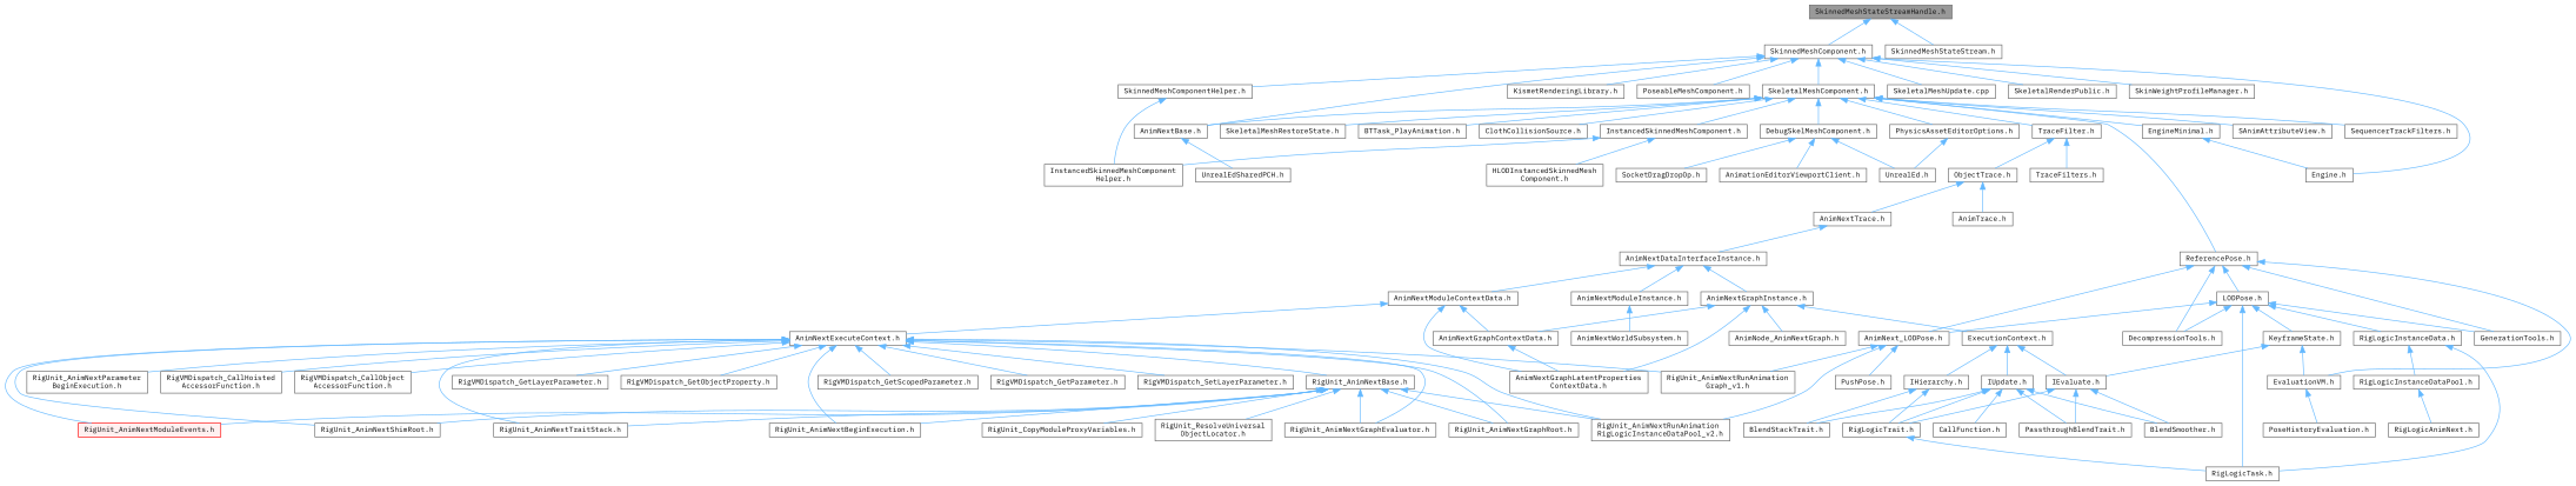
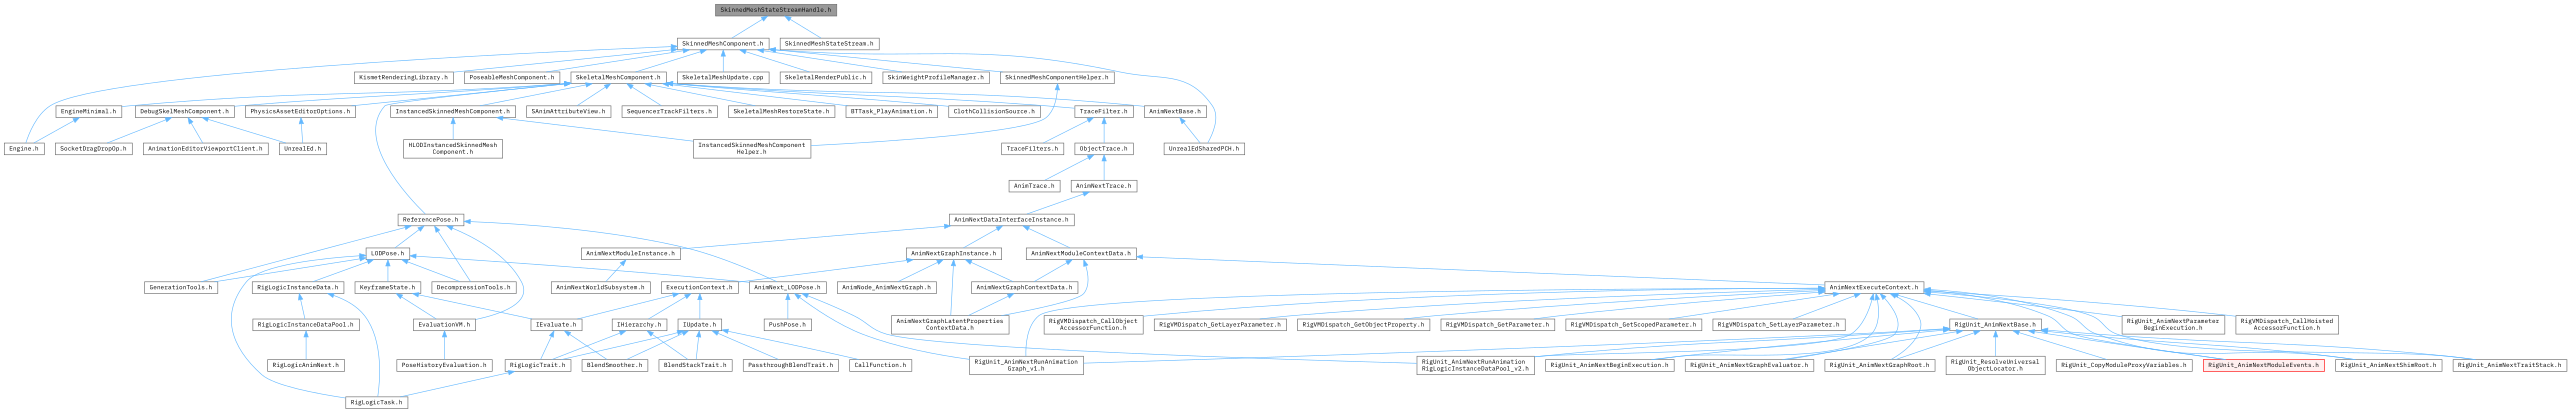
  digraph {
    fontname="IBM Plex Mono"
    node [color=grey40 fillcolor=white fontname="IBM Plex Mono" fontsize=10 shape=box style=filled]
    edge [color=steelblue1 dir=back fontname="IBM Plex Mono" fontsize=10 labelfontname=Helvetica labelfontsize=10 style=solid]
    n1 [color=gray40 fillcolor=grey60 fontcolor=black height=0.2 label="SkinnedMeshStateStreamHandle.h" width=0.4]
    n2 [height=0.2 label="SkinnedMeshComponent.h" width=0.4]
    n3 [height=0.2 label="SkinnedMeshStateStream.h" width=0.4]
    n4 [height=0.2 label="Engine.h" width=0.4]
    n5 [height=0.2 label="AnimNextBase.h" width=0.4]
    n6 [height=0.2 label="KismetRenderingLibrary.h" width=0.4]
    n7 [height=0.2 label="PoseableMeshComponent.h" width=0.4]
    n8 [height=0.2 label="SkeletalMeshComponent.h" width=0.4]
    n9 [height=0.2 label="SkeletalMeshUpdate.cpp" width=0.4]
    n10 [height=0.2 label="SkeletalRenderPublic.h" width=0.4]
    n11 [height=0.2 label="SkinWeightProfileManager.h" width=0.4]
    n12 [height=0.2 label="SkinnedMeshComponentHelper.h" width=0.4]
    n13 [height=0.2 label="UnrealEdSharedPCH.h" width=0.4]
    n14 [height=0.2 label="BTTask_PlayAnimation.h" width=0.4]
    n15 [height=0.2 label="ClothCollisionSource.h" width=0.4]
    n16 [height=0.2 label="DebugSkelMeshComponent.h" width=0.4]
    n17 [height=0.2 label="EngineMinimal.h" width=0.4]
    n18 [height=0.2 label="InstancedSkinnedMeshComponent.h" width=0.4]
    n19 [height=0.2 label="PhysicsAssetEditorOptions.h" width=0.4]
    n20 [height=0.2 label="ReferencePose.h" width=0.4]
    n21 [height=0.2 label="SAnimAttributeView.h" width=0.4]
    n22 [height=0.2 label="SequencerTrackFilters.h" width=0.4]
    n23 [height=0.2 label="SkeletalMeshRestoreState.h" width=0.4]
    n24 [height=0.2 label="TraceFilter.h" width=0.4]
    n25 [height=0.2 label="InstancedSkinnedMeshComponent\lHelper.h" width=0.4]
    n26 [height=0.2 label="AnimationEditorViewportClient.h" width=0.4]
    n27 [height=0.2 label="SocketDragDropOp.h" width=0.4]
    n28 [height=0.2 label="UnrealEd.h" width=0.4]
    n29 [height=0.2 label="HLODInstancedSkinnedMesh\lComponent.h" width=0.4]
    n30 [height=0.2 label="AnimNext_LODPose.h" width=0.4]
    n31 [height=0.2 label="DecompressionTools.h" width=0.4]
    n32 [height=0.2 label="EvaluationVM.h" width=0.4]
    n33 [height=0.2 label="GenerationTools.h" width=0.4]
    n34 [height=0.2 label="LODPose.h" width=0.4]
    n35 [height=0.2 label="ObjectTrace.h" width=0.4]
    n36 [height=0.2 label="TraceFilters.h" width=0.4]
    n37 [height=0.2 label="PushPose.h" width=0.4]
    n38 [height=0.2 label="RigUnit_AnimNextRunAnimation\lGraph_v1.h" width=0.4]
    n39 [height=0.2 label="RigUnit_AnimNextRunAnimation\lRigLogicInstanceDataPool_v2.h" width=0.4]
    n40 [height=0.2 label="PoseHistoryEvaluation.h" width=0.4]
    n41 [height=0.2 label="KeyframeState.h" width=0.4]
    n42 [height=0.2 label="RigLogicTask.h" width=0.4]
    n43 [height=0.2 label="RigLogicInstanceData.h" width=0.4]
    n44 [height=0.2 label="IEvaluate.h" width=0.4]
    n45 [height=0.2 label="RigLogicInstanceDataPool.h" width=0.4]
    n46 [height=0.2 label="BlendSmoother.h" width=0.4]
    n47 [height=0.2 label="PassthroughBlendTrait.h" width=0.4]
    n48 [height=0.2 label="RigLogicTrait.h" width=0.4]
    n49 [height=0.2 label="RigLogicAnimNext.h" width=0.4]
    n50 [height=0.2 label="AnimNextTrace.h" width=0.4]
    n51 [height=0.2 label="AnimTrace.h" width=0.4]
    n52 [height=0.2 label="AnimNextDataInterfaceInstance.h" width=0.4]
    n53 [height=0.2 label="AnimNextGraphInstance.h" width=0.4]
    n54 [height=0.2 label="AnimNextModuleContextData.h" width=0.4]
    n55 [height=0.2 label="AnimNextModuleInstance.h" width=0.4]
    n56 [height=0.2 label="AnimNextGraphContextData.h" width=0.4]
    n57 [height=0.2 label="AnimNextGraphLatentProperties\lContextData.h" width=0.4]
    n58 [height=0.2 label="AnimNode_AnimNextGraph.h" width=0.4]
    n59 [height=0.2 label="ExecutionContext.h" width=0.4]
    n60 [height=0.2 label="AnimNextExecuteContext.h" width=0.4]
    n61 [height=0.2 label="AnimNextWorldSubsystem.h" width=0.4]
    n62 [height=0.2 label="IHierarchy.h" width=0.4]
    n63 [height=0.2 label="IUpdate.h" width=0.4]
    n64 [height=0.2 label="BlendStackTrait.h" width=0.4]
    n65 [height=0.2 label="CallFunction.h" width=0.4]
    n66 [height=0.2 label="RigUnit_AnimNextBase.h" width=0.4]
    n67 [height=0.2 label="RigUnit_AnimNextBeginExecution.h" width=0.4]
    n68 [height=0.2 label="RigUnit_AnimNextGraphEvaluator.h" width=0.4]
    n69 [height=0.2 label="RigUnit_AnimNextGraphRoot.h" width=0.4]
    n70 [color=red fillcolor="#FFF0F0" height=0.2 label="RigUnit_AnimNextModuleEvents.h" width=0.4]
    n71 [height=0.2 label="RigUnit_AnimNextShimRoot.h" width=0.4]
    n72 [height=0.2 label="RigUnit_AnimNextTraitStack.h" width=0.4]
    n73 [height=0.2 label="RigUnit_AnimNextParameter\lBeginExecution.h" width=0.4]
    n74 [height=0.2 label="RigVMDispatch_CallHoisted\lAccessorFunction.h" width=0.4]
    n75 [height=0.2 label="RigVMDispatch_CallObject\lAccessorFunction.h" width=0.4]
    n76 [height=0.2 label="RigVMDispatch_GetLayerParameter.h" width=0.4]
    n77 [height=0.2 label="RigVMDispatch_GetObjectProperty.h" width=0.4]
    n78 [height=0.2 label="RigVMDispatch_GetParameter.h" width=0.4]
    n79 [height=0.2 label="RigVMDispatch_GetScopedParameter.h" width=0.4]
    n80 [height=0.2 label="RigVMDispatch_SetLayerParameter.h" width=0.4]
    n81 [height=0.2 label="RigUnit_CopyModuleProxyVariables.h" width=0.4]
    n82 [height=0.2 label="RigUnit_ResolveUniversal\lObjectLocator.h" width=0.4]
    n1 -> n2
    n1 -> n3
    n2 -> n4
-   n2 -> n5
+   n2 -> n13
    n2 -> n6
    n2 -> n7
    n2 -> n8
    n2 -> n9
    n2 -> n10
    n2 -> n11
    n2 -> n12
    n5 -> n13
    n8 -> n5
    n8 -> n14
    n8 -> n15
    n8 -> n16
    n8 -> n17
    n8 -> n18
    n8 -> n19
    n8 -> n20
    n8 -> n21
    n8 -> n22
    n8 -> n23
    n8 -> n24
    n12 -> n25
    n16 -> n26
    n16 -> n27
    n16 -> n28
    n17 -> n4
    n18 -> n25
    n18 -> n29
    n19 -> n28
    n20 -> n30
    n20 -> n31
    n20 -> n32
    n20 -> n33
    n20 -> n34
    n24 -> n35
    n24 -> n36
    n30 -> n37
    n30 -> n38
    n30 -> n39
    n32 -> n40
    n34 -> n30
    n34 -> n31
    n34 -> n33
    n34 -> n41
    n34 -> n42
    n34 -> n43
    n35 -> n50
    n35 -> n51
    n41 -> n32
    n41 -> n44
    n43 -> n42
    n43 -> n45
    n44 -> n46
-   n44 -> n47
    n44 -> n48
    n45 -> n49
    n48 -> n42
    n50 -> n52
    n52 -> n53
    n52 -> n54
    n52 -> n55
    n53 -> n56
    n53 -> n57
    n53 -> n58
    n53 -> n59
    n54 -> n56
    n54 -> n57
    n54 -> n60
    n55 -> n61
    n56 -> n57
    n59 -> n44
    n59 -> n62
    n59 -> n63
    n60 -> n38
    n60 -> n39
    n60 -> n66
    n60 -> n67
    n60 -> n68
    n60 -> n69
    n60 -> n70
    n60 -> n71
    n60 -> n72
    n60 -> n73
    n60 -> n74
    n60 -> n75
    n60 -> n76
    n60 -> n77
    n60 -> n78
    n60 -> n79
    n60 -> n80
    n62 -> n48
    n62 -> n64
    n63 -> n46
    n63 -> n47
    n63 -> n48
    n63 -> n64
    n63 -> n65
+   n66 -> n38
    n66 -> n39
    n66 -> n67
    n66 -> n68
    n66 -> n69
    n66 -> n70
    n66 -> n71
    n66 -> n72
    n66 -> n81
    n66 -> n82
  }
